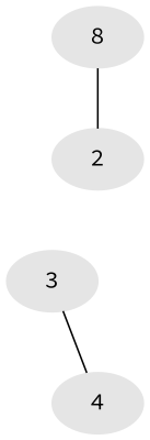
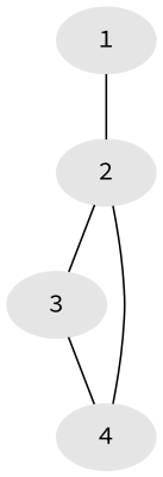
  graph {
    fontname="Source Code Pro"
    node [color=gray90 fontname="Source Code Pro" style=filled]
    edge [fontname="Source Code Pro"]
-   1 [super="+15" label=8]
+   1 [super="+15"]
    2 [super="+5+11"]
    3 [super="+10+14"]
    4 [super="+6+7+12+17+19+20"]
    1 -- 2
+   2 -- 3
+   2 -- 4
    3 -- 4
  }
